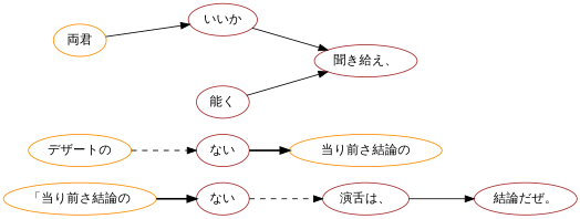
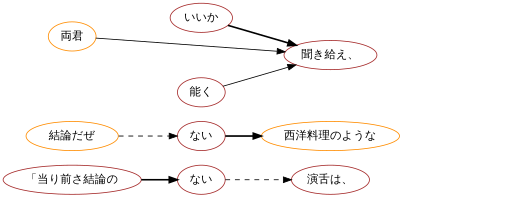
  digraph {
    rankdir=LR
    node [color=brown]
    edge [style=solid]
-   n1 [color=darkorange label="「当り前さ結論の"]
+   n1 [label="「当り前さ結論の"]
    n2 [label="ない"]
    n3 [label="演舌は、"]
-   n4 [label="結論だぜ。"]
-   n5 [color=darkorange label="デザートの"]
+   n5 [color=darkorange label="結論だぜ"]
    n6 [label="ない"]
-   n7 [color=darkorange label="当り前さ結論の"]
+   n7 [color=darkorange label="西洋料理のような"]
    n8 [label="いいか"]
    n9 [label="聞き給え、"]
    n10 [color=darkorange label="両君"]
    n11 [label="能く"]
    n1 -> n2 [style=bold]
    n2 -> n3 [style=dashed]
-   n3 -> n4
    n5 -> n6 [style=dashed]
    n6 -> n7 [style=bold]
-   n8 -> n9
-   n10 -> n8
+   n8 -> n9 [style=bold]
+   n10 -> n9
    n11 -> n9
  }
